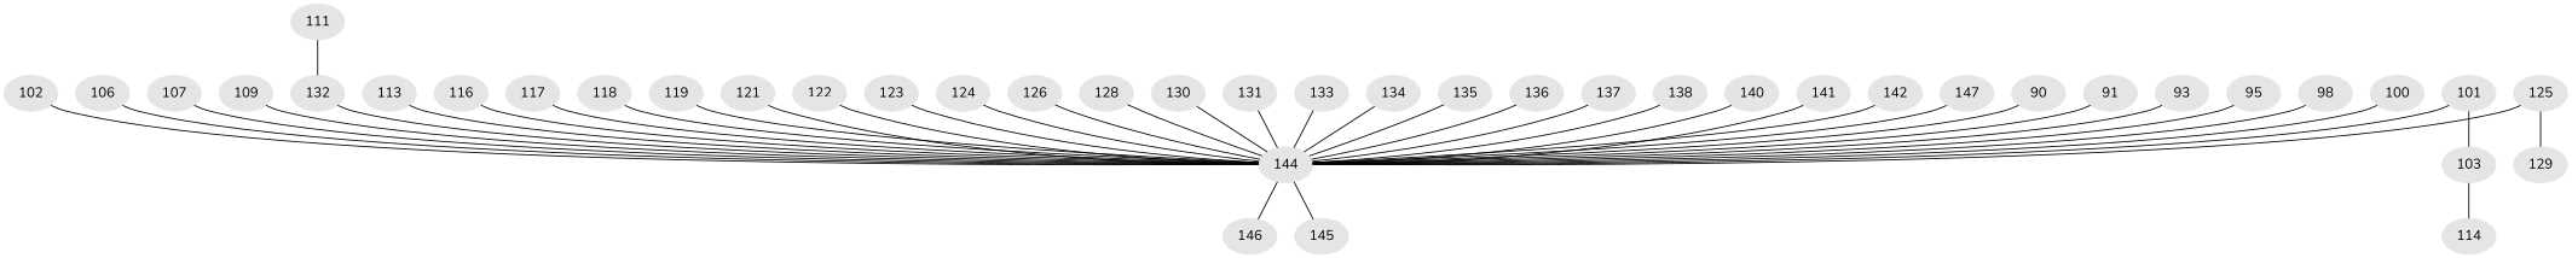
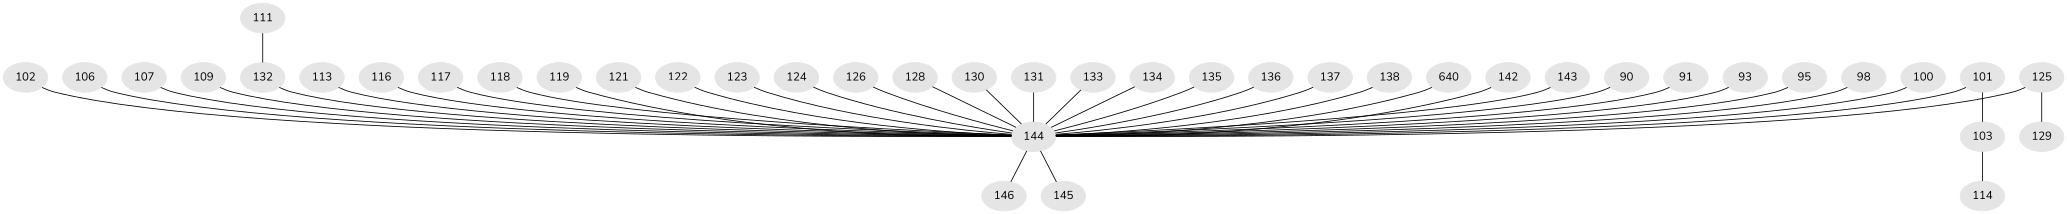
  graph {
    fontname=Nunito
    node [color=gray90 fontname=Nunito style=filled]
    edge [fontname=Nunito]
    144 [super="+96+104+108+49+57+66+78+31+82+61+39+51+56+63+97+112+58+64+68+139+69+127+70+85+74+86+75+79+99+120+110+87+88+92+115"]
    145
    146
    90
    91
    93
    95
    98
    100
    101
    103
    114
    102
    106
    107
    109
    111
    132
    113
    116
    117
    118
    119
    121
    122
    123
    124
    125
    129
    126
    128
    130
    131
    133
    134
    135
    136
    137
    138
-   140
-   141
+   140 [label=640]
    142
-   143 [label=147]
+   143
    144 -- 145
    144 -- 146
    90 -- 144
    91 -- 144
    93 -- 144
    95 -- 144
    98 -- 144
    100 -- 144
    101 -- 144
    101 -- 103
    103 -- 114
    102 -- 144
    106 -- 144
    107 -- 144
    109 -- 144
    111 -- 132
    132 -- 144
    113 -- 144
    116 -- 144
    117 -- 144
    118 -- 144
    119 -- 144
    121 -- 144
    122 -- 144
    123 -- 144
    124 -- 144
    125 -- 144
    125 -- 129
    126 -- 144
    128 -- 144
    130 -- 144
    131 -- 144
    133 -- 144
    134 -- 144
    135 -- 144
    136 -- 144
    137 -- 144
    138 -- 144
    140 -- 144
-   141 -- 144
    142 -- 144
    143 -- 144
  }
